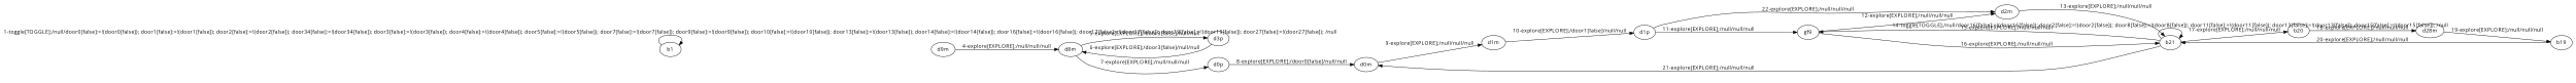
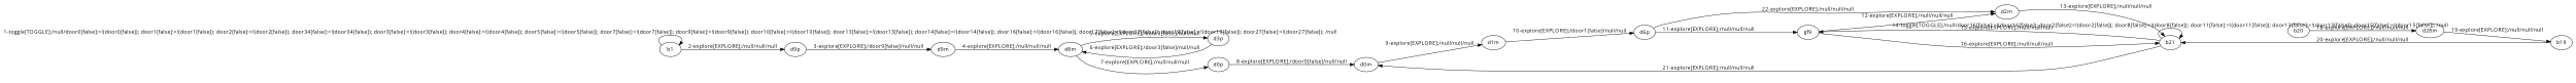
  digraph {
    fontname="Open Sans"
    rankdir=LR
    node [fontname="Open Sans"]
    edge [fontname="Open Sans"]
    b1
+   d9p
    d9m
    n4 [label=d8m]
    d3p
    d0p
    d0m
    d1m
-   d1p
+   d1p [label=d6p]
    gf9
    d2m
    b21
    b20
    d28m
    b19
    b1 -> b1 [label="1-toggle[TOGGLE];/null/door0[false]:=!(door0[false]); door1[false]:=!(door1[false]); door2[false]:=!(door2[false]); door34[false]:=!(door34[false]); door3[false]:=!(door3[false]); door4[false]:=!(door4[false]); door5[false]:=!(door5[false]); door7[false]:=!(door7[false]); door9[false]:=!(door9[false]); door10[false]:=!(door10[false]); door13[false]:=!(door13[false]); door14[false]:=!(door14[false]); door16[false]:=!(door16[false]); door17[false]:=!(door17[false]); door19[false]:=!(door19[false]); door27[false]:=!(door27[false]); /null"]
+   b1 -> d9p [label="2-explore[EXPLORE];/null/null/null"]
+   d9p -> d9m [label="3-explore[EXPLORE];/door9[false]/null/null"]
    d9m -> n4 [label="4-explore[EXPLORE];/null/null/null"]
    n4 -> d3p [label="5-explore[EXPLORE];/door3[false]/null/null"]
    n4 -> d0p [label="7-explore[EXPLORE];/null/null/null"]
    d3p -> n4 [label="6-explore[EXPLORE];/door3[false]/null/null"]
    d0p -> d0m [label="8-explore[EXPLORE];/door0[false]/null/null"]
    d0m -> d1m [label="9-explore[EXPLORE];/null/null/null"]
    d1m -> d1p [label="10-explore[EXPLORE];/door1[false]/null/null"]
    d1p -> gf9 [label="11-explore[EXPLORE];/null/null/null"]
    d1p -> d2m [label="22-explore[EXPLORE];/null/null/null"]
    gf9 -> d2m [label="12-explore[EXPLORE];/null/null/null"]
    gf9 -> b21 [label="16-explore[EXPLORE];/null/null/null"]
    d2m -> b21 [label="13-explore[EXPLORE];/null/null/null"]
    b21 -> d0m [label="21-explore[EXPLORE];/null/null/null"]
    b21 -> gf9 [label="15-explore[EXPLORE];/null/null/null"]
    b21 -> b21 [label="14-toggle[TOGGLE];/null/door16[false]:=!(door16[false]); door2[false]:=!(door2[false]); door8[false]:=!(door8[false]); door11[false]:=!(door11[false]); door13[false]:=!(door13[false]); door15[false]:=!(door15[false]); /null"]
-   b21 -> b20 [label="17-explore[EXPLORE];/null/null/null"]
    b20 -> d28m [label="18-explore[EXPLORE];/null/null/null"]
    d28m -> b19 [label="19-explore[EXPLORE];/null/null/null"]
    b19 -> b21 [label="20-explore[EXPLORE];/null/null/null"]
  }
